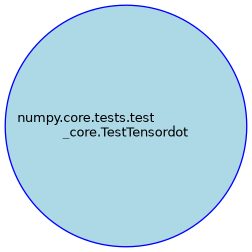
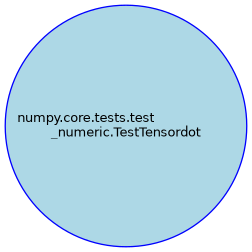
  digraph {
    rankdir=LR
-   n1 [color=blue fillcolor=lightblue fontname=Helvetica fontsize=10 height=0.2 label="numpy.core.tests.test\l_core.TestTensordot" shape=circle style=filled width=0.4]
+   n1 [color=blue fillcolor=lightblue fontname=Helvetica fontsize=10 height=0.2 label="numpy.core.tests.test\l_numeric.TestTensordot" shape=circle style=filled width=0.4]
  }
